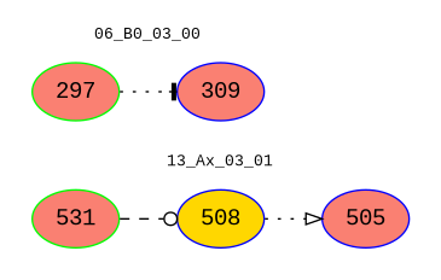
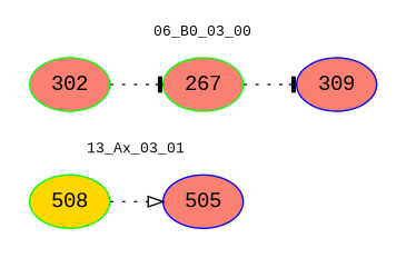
  digraph {
    fontname="Liberation Mono"
    rankdir=LR
    node [color=green fillcolor=salmon fontname="Liberation Mono" style=filled]
    edge [arrowhead=tee color=black fontname="Liberation Mono" style=dotted]
-   n1 [label=531]
-   n2 [color=blue fillcolor=gold label=508]
+   n2 [fillcolor=gold label=508]
    n3 [color=blue label=505]
-   n5 [label=297]
+   n4 [label=302]
+   n5 [label=267]
    n6 [color=blue label=309]
    subgraph cluster_1 {
      color=white
      fontsize=10
      label="13_Ax_03_01"
-     n1
      n2
      n3
    }
    subgraph cluster_2 {
      color=white
      fontsize=10
      label="06_B0_03_00"
+     n4
      n5
      n6
    }
-   n1 -> n2 [arrowhead=odot style=dashed]
    n2 -> n3 [arrowhead=onormal]
+   n4 -> n5
    n5 -> n6
  }
